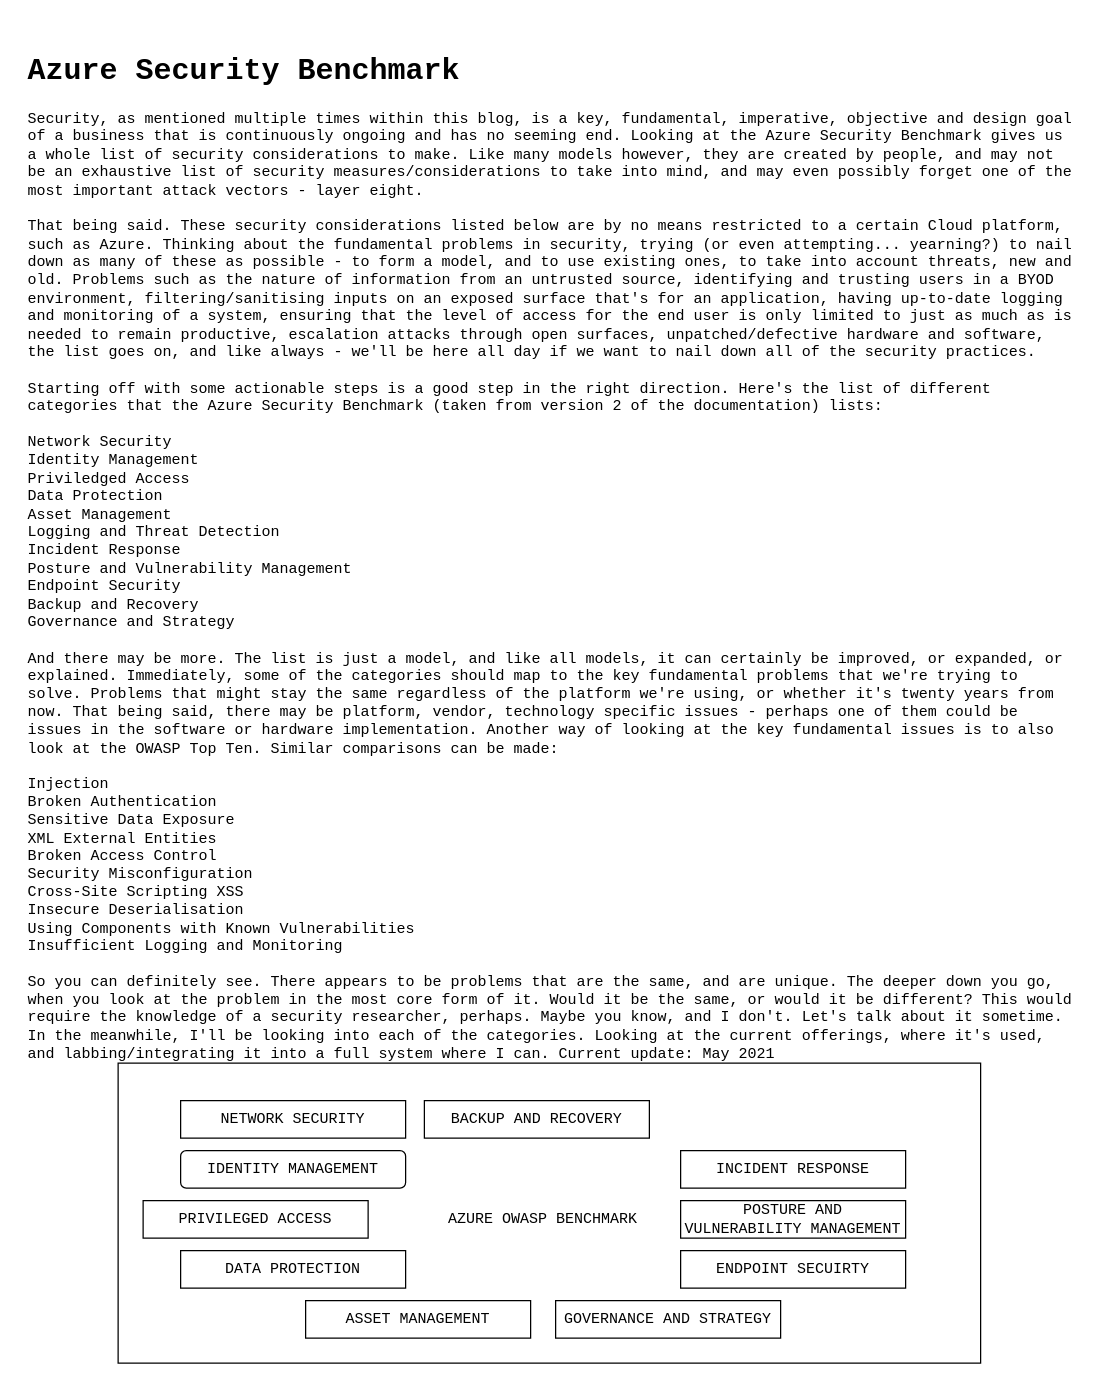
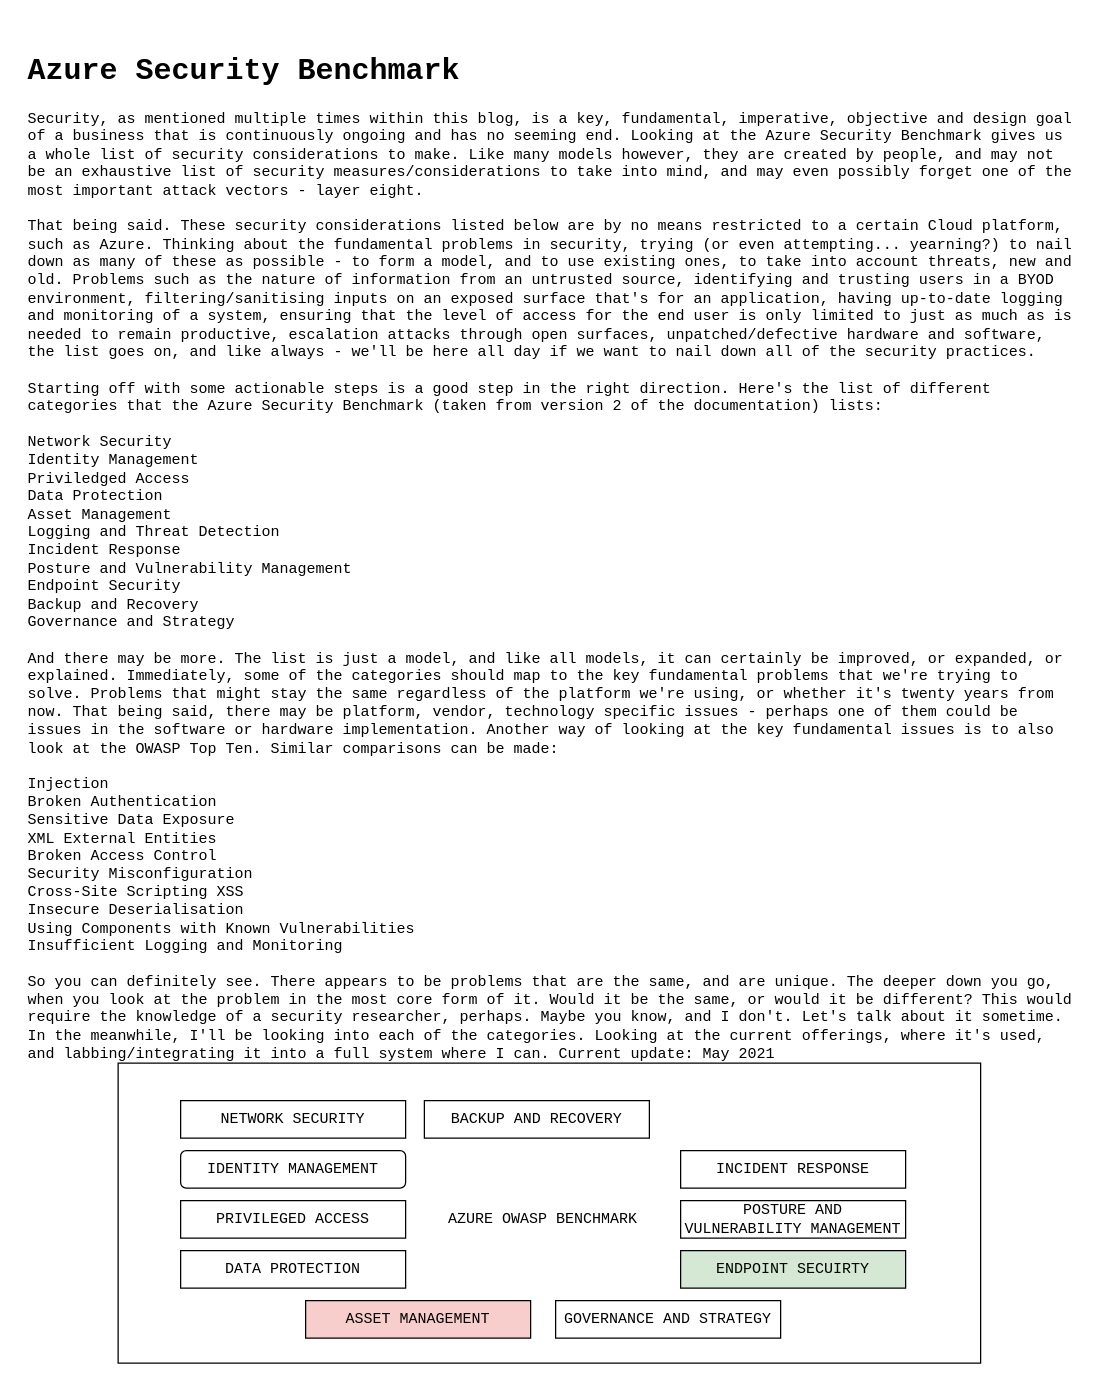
  <mxCell id="0" />
  <mxCell id="1" parent="0" />
  <mxCell id="2" value="" style="rounded=0;whiteSpace=wrap;html=1;fontFamily=Courier New;" parent="1" vertex="1"><mxGeometry x="94" y="850" width="690" height="240" as="geometry" /></mxCell>
  <mxCell id="3" value="&lt;h1 style=&quot;color: rgb(0 , 0 , 0) ; font-family: &amp;#34;courier new&amp;#34; ; font-style: normal ; letter-spacing: normal ; text-align: left ; text-indent: 0px ; text-transform: none ; word-spacing: 0px&quot;&gt;Azure Security Benchmark&lt;/h1&gt;&lt;div&gt;Security, as mentioned multiple times within this blog, is a key, fundamental, imperative, objective and design goal of a business that is continuously ongoing and has no seeming end. Looking at the Azure Security Benchmark gives us a whole list of security considerations to make. Like many models however, they are created by people, and may not be an exhaustive list of security measures/considerations to take into mind, and may even possibly forget one of the most important attack vectors - layer eight.&lt;/div&gt;&lt;div&gt;&lt;br&gt;&lt;/div&gt;&lt;div&gt;That being said. These security considerations listed below are by no means restricted to a certain Cloud platform, such as Azure. Thinking about the fundamental problems in security, trying (or even attempting... yearning?) to nail down as many of these as possible - to form a model, and to use existing ones, to take into account threats, new and old. Problems such as the nature of information from an untrusted source, identifying and trusting users in a BYOD environment, filtering/sanitising inputs on an exposed surface that's for an application, having up-to-date logging and monitoring of a system, ensuring that the level of access for the end user is only limited to just as much as is needed to remain productive, escalation attacks through open surfaces, unpatched/defective hardware and software, the list goes on, and like always - we'll be here all day if we want to nail down all of the security practices.&lt;/div&gt;&lt;div&gt;&lt;br&gt;&lt;/div&gt;&lt;div&gt;Starting off with some actionable steps is a good step in the right direction. Here's the list of different categories that the Azure Security Benchmark (taken from version 2 of the documentation) lists:&lt;/div&gt;&lt;div&gt;&lt;br&gt;&lt;/div&gt;&lt;div&gt;Network Security&lt;/div&gt;&lt;div&gt;Identity Management&lt;/div&gt;&lt;div&gt;Priviledged Access&lt;/div&gt;&lt;div&gt;Data Protection&lt;/div&gt;&lt;div&gt;Asset Management&lt;/div&gt;&lt;div&gt;Logging and Threat Detection&lt;/div&gt;&lt;div&gt;Incident Response&lt;/div&gt;&lt;div&gt;Posture and Vulnerability Management&lt;/div&gt;&lt;div&gt;Endpoint Security&lt;/div&gt;&lt;div&gt;Backup and Recovery&amp;nbsp;&lt;/div&gt;&lt;div&gt;Governance and Strategy&lt;/div&gt;&lt;div&gt;&lt;br&gt;&lt;/div&gt;&lt;div&gt;And there may be more. The list is just a model, and like all models, it can certainly be improved, or expanded, or explained. Immediately, some of the categories should map to the key fundamental problems that we're trying to solve. Problems that might stay the same regardless of the platform we're using, or whether it's twenty years from now. That being said, there may be platform, vendor, technology specific issues - perhaps one of them could be issues in the software or hardware implementation. Another way of looking at the key fundamental issues is to also look at the OWASP Top Ten. Similar comparisons can be made:&lt;/div&gt;&lt;div&gt;&lt;br&gt;&lt;/div&gt;&lt;div&gt;Injection&lt;/div&gt;&lt;div&gt;Broken Authentication&lt;/div&gt;&lt;div&gt;Sensitive Data Exposure&lt;/div&gt;&lt;div&gt;XML External Entities&lt;/div&gt;&lt;div&gt;Broken Access Control&lt;/div&gt;&lt;div&gt;Security Misconfiguration&lt;/div&gt;&lt;div&gt;Cross-Site Scripting XSS&lt;/div&gt;&lt;div&gt;Insecure Deserialisation&lt;/div&gt;&lt;div&gt;Using Components with Known Vulnerabilities&lt;/div&gt;&lt;div&gt;Insufficient Logging and Monitoring&lt;/div&gt;&lt;div&gt;&lt;br&gt;&lt;/div&gt;&lt;div&gt;So you can definitely see. There appears to be problems that are the same, and are unique. The deeper down you go, when you look at the problem in the most core form of it. Would it be the same, or would it be different? This would require the knowledge of a security researcher, perhaps. Maybe you know, and I don't. Let's talk about it sometime. In the meanwhile, I'll be looking into each of the categories. Looking at the current offerings, where it's used, and labbing/integrating it into a full system where I can. Current update: May 2021&lt;/div&gt;" style="text;html=1;fontFamily=Courier New;labelBackgroundColor=none;verticalAlign=top;whiteSpace=wrap;" parent="1" vertex="1"><mxGeometry x="20" width="838" height="800" as="geometry" y="20" /></mxCell>
  <mxCell id="4" value="NETWORK SECURITY" style="rounded=0;whiteSpace=wrap;html=1;fontFamily=Courier New;" parent="1" vertex="1"><mxGeometry x="144" y="880" width="180" height="30" as="geometry" /></mxCell>
  <mxCell id="5" value="IDENTITY MANAGEMENT" style="whiteSpace=wrap;html=1;fontFamily=Courier New;rounded=1;" parent="1" vertex="1"><mxGeometry x="144" y="920" width="180" height="30" as="geometry" /></mxCell>
- <mxCell id="6" value="PRIVILEGED ACCESS" style="rounded=0;whiteSpace=wrap;html=1;fontFamily=Courier New;" parent="1" vertex="1"><mxGeometry x="114" y="960" width="180" height="30" as="geometry" /></mxCell>
+ <mxCell id="6" value="PRIVILEGED ACCESS" style="rounded=0;whiteSpace=wrap;html=1;fontFamily=Courier New;" parent="1" vertex="1"><mxGeometry x="144" y="960" width="180" height="30" as="geometry" /></mxCell>
  <mxCell id="7" value="DATA PROTECTION" style="rounded=0;whiteSpace=wrap;html=1;fontFamily=Courier New;" parent="1" vertex="1"><mxGeometry x="144" y="1000" width="180" height="30" as="geometry" /></mxCell>
- <mxCell id="8" value="ASSET MANAGEMENT" style="rounded=0;whiteSpace=wrap;html=1;fontFamily=Courier New;" parent="1" vertex="1"><mxGeometry x="244" y="1040" width="180" height="30" as="geometry" /></mxCell>
+ <mxCell id="8" value="ASSET MANAGEMENT" style="rounded=0;whiteSpace=wrap;html=1;fontFamily=Courier New;fillColor=#f8cecc;" parent="1" vertex="1"><mxGeometry x="244" y="1040" width="180" height="30" as="geometry" /></mxCell>
  <mxCell id="9" value="INCIDENT RESPONSE" style="rounded=0;whiteSpace=wrap;html=1;fontFamily=Courier New;" parent="1" vertex="1"><mxGeometry x="544" y="920" width="180" height="30" as="geometry" /></mxCell>
  <mxCell id="10" value="POSTURE AND VULNERABILITY MANAGEMENT" style="rounded=0;whiteSpace=wrap;html=1;fontFamily=Courier New;" parent="1" vertex="1"><mxGeometry x="544" y="960" width="180" height="30" as="geometry" /></mxCell>
- <mxCell id="11" value="ENDPOINT SECUIRTY" style="rounded=0;whiteSpace=wrap;html=1;fontFamily=Courier New;" parent="1" vertex="1"><mxGeometry x="544" y="1000" width="180" height="30" as="geometry" /></mxCell>
+ <mxCell id="11" value="ENDPOINT SECUIRTY" style="rounded=0;whiteSpace=wrap;html=1;fontFamily=Courier New;fillColor=#d5e8d4;" parent="1" vertex="1"><mxGeometry x="544" y="1000" width="180" height="30" as="geometry" /></mxCell>
  <mxCell id="12" value="GOVERNANCE AND STRATEGY" style="rounded=0;whiteSpace=wrap;html=1;fontFamily=Courier New;" parent="1" vertex="1"><mxGeometry x="444" y="1040" width="180" height="30" as="geometry" /></mxCell>
  <mxCell id="13" value="BACKUP AND RECOVERY" style="rounded=0;whiteSpace=wrap;html=1;fontFamily=Courier New;" parent="1" vertex="1"><mxGeometry x="339" y="880" width="180" height="30" as="geometry" /></mxCell>
  <mxCell id="14" value="AZURE OWASP BENCHMARK" style="text;html=1;strokeColor=none;fillColor=none;align=center;verticalAlign=middle;whiteSpace=wrap;rounded=0;fontFamily=Courier New;" parent="1" vertex="1"><mxGeometry x="354" y="945" width="160" height="60" as="geometry" /></mxCell>
